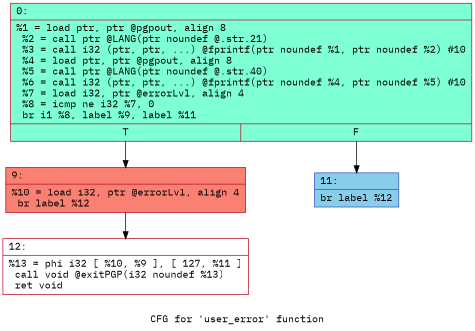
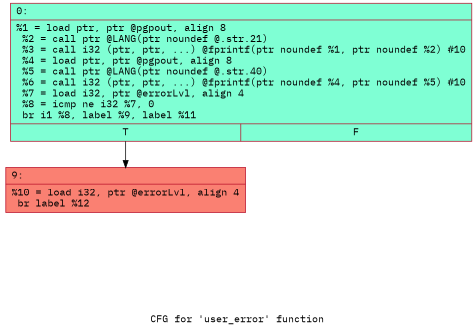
  digraph {
    fontname="IBM Plex Mono"
    label="CFG for 'user_error' function"
    node [color="#b70d28ff" fontname="IBM Plex Mono" shape=record style=filled]
    edge [fontname="IBM Plex Mono"]
    n1 [fillcolor=aquamarine label="{0:\l|  %1 = load ptr, ptr @pgpout, align 8\l  %2 = call ptr @LANG(ptr noundef @.str.21)\l  %3 = call i32 (ptr, ptr, ...) @fprintf(ptr noundef %1, ptr noundef %2) #10\l  %4 = load ptr, ptr @pgpout, align 8\l  %5 = call ptr @LANG(ptr noundef @.str.40)\l  %6 = call i32 (ptr, ptr, ...) @fprintf(ptr noundef %4, ptr noundef %5) #10\l  %7 = load i32, ptr @errorLvl, align 4\l  %8 = icmp ne i32 %7, 0\l  br i1 %8, label %9, label %11\l|{<s0>T|<s1>F}}"]
    n2 [fillcolor=salmon label="{9:\l|  %10 = load i32, ptr @errorLvl, align 4\l  br label %12\l}"]
-   n3 [color="#3d50c3ff" fillcolor=skyblue label="{11:\l|  br label %12\l}"]
-   n4 [fillcolor=white label="{12:\l|  %13 = phi i32 [ %10, %9 ], [ 127, %11 ]\l  call void @exitPGP(i32 noundef %13)\l  ret void\l}"]
    n1 -> n2 [tailport=s0]
-   n1 -> n3 [tailport=s1]
-   n2 -> n4
  }
